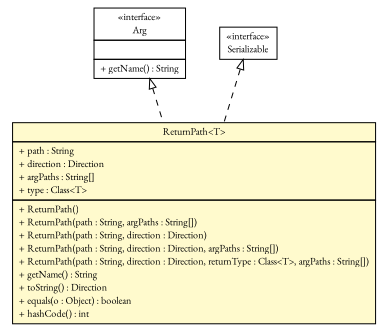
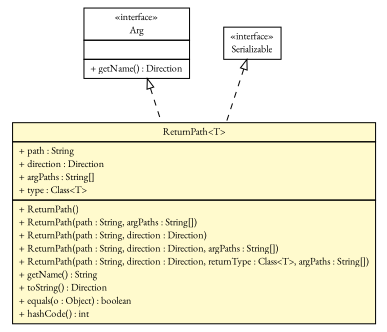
  digraph {
    fontname="EB Garamond"
    nodesep=0.25
    ranksep=0.5
    node [fontcolor=black fontname="EB Garamond" fontsize=10.0 shape=plaintext]
    edge [arrowtail=empty dir=back fontname="EB Garamond" fontsize=10 headport=p labelfontname=Helvetica labelfontsize=10 style=dashed tailport=p]
-   n1 [label=<<table title="sorcer.service.Arg" border="0" cellborder="1" cellspacing="0" cellpadding="2" port="p" href="./Arg.html"> 		<tr><td><table border="0" cellspacing="0" cellpadding="1"> <tr><td align="center" balign="center"> &#171;interface&#187; </td></tr> <tr><td align="center" balign="center"> Arg </td></tr> 		</table></td></tr> 		<tr><td><table border="0" cellspacing="0" cellpadding="1"> <tr><td align="left" balign="left">  </td></tr> 		</table></td></tr> 		<tr><td><table border="0" cellspacing="0" cellpadding="1"> <tr><td align="left" balign="left"> + getName() : String </td></tr> 		</table></td></tr> 		</table>>]
+   n1 [label=<<table title="sorcer.service.Arg" border="0" cellborder="1" cellspacing="0" cellpadding="2" port="p" href="./Arg.html"> 		<tr><td><table border="0" cellspacing="0" cellpadding="1"> <tr><td align="center" balign="center"> &#171;interface&#187; </td></tr> <tr><td align="center" balign="center"> Arg </td></tr> 		</table></td></tr> 		<tr><td><table border="0" cellspacing="0" cellpadding="1"> <tr><td align="left" balign="left">  </td></tr> 		</table></td></tr> 		<tr><td><table border="0" cellspacing="0" cellpadding="1"> <tr><td align="left" balign="left"> + getName() : Direction </td></tr> 		</table></td></tr> 		</table>>]
    n2 [label=<<table title="sorcer.service.ReturnPath" border="0" cellborder="1" cellspacing="0" cellpadding="2" port="p" bgcolor="lemonChiffon" href="./ReturnPath.html"> 		<tr><td><table border="0" cellspacing="0" cellpadding="1"> <tr><td align="center" balign="center"> ReturnPath&lt;T&gt; </td></tr> 		</table></td></tr> 		<tr><td><table border="0" cellspacing="0" cellpadding="1"> <tr><td align="left" balign="left"> + path : String </td></tr> <tr><td align="left" balign="left"> + direction : Direction </td></tr> <tr><td align="left" balign="left"> + argPaths : String[] </td></tr> <tr><td align="left" balign="left"> + type : Class&lt;T&gt; </td></tr> 		</table></td></tr> 		<tr><td><table border="0" cellspacing="0" cellpadding="1"> <tr><td align="left" balign="left"> + ReturnPath() </td></tr> <tr><td align="left" balign="left"> + ReturnPath(path : String, argPaths : String[]) </td></tr> <tr><td align="left" balign="left"> + ReturnPath(path : String, direction : Direction) </td></tr> <tr><td align="left" balign="left"> + ReturnPath(path : String, direction : Direction, argPaths : String[]) </td></tr> <tr><td align="left" balign="left"> + ReturnPath(path : String, direction : Direction, returnType : Class&lt;T&gt;, argPaths : String[]) </td></tr> <tr><td align="left" balign="left"> + getName() : String </td></tr> <tr><td align="left" balign="left"> + toString() : Direction </td></tr> <tr><td align="left" balign="left"> + equals(o : Object) : boolean </td></tr> <tr><td align="left" balign="left"> + hashCode() : int </td></tr> 		</table></td></tr> 		</table>>]
    n3 [label=<<table title="java.io.Serializable" border="0" cellborder="1" cellspacing="0" cellpadding="2" port="p" href="http://docs.oracle.com/javase/7/docs/api/java/io/Serializable.html"> 		<tr><td><table border="0" cellspacing="0" cellpadding="1"> <tr><td align="center" balign="center"> &#171;interface&#187; </td></tr> <tr><td align="center" balign="center"> Serializable </td></tr> 		</table></td></tr> 		</table>>]
    n1 -> n2
    n3 -> n2
  }
